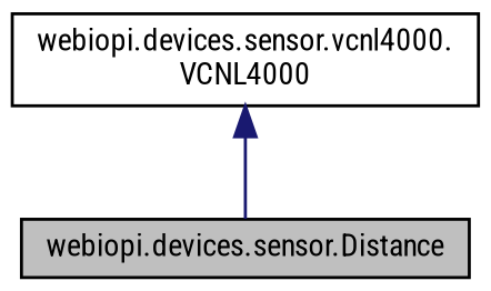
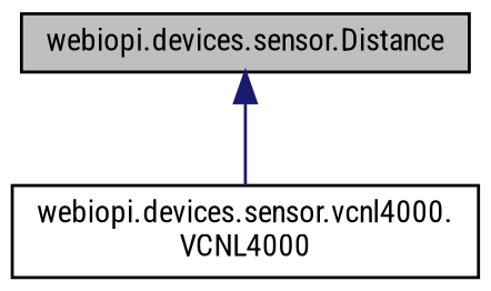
  digraph {
    fontname="Roboto Condensed"
    node [color=black fontname="Roboto Condensed" fontsize=10 shape=record style=filled]
    n1 [fillcolor=grey75 fontcolor=black height=0.2 label="webiopi.devices.sensor.Distance" width=0.4]
    n2 [fillcolor=white height=0.2 label="webiopi.devices.sensor.vcnl4000.\lVCNL4000" width=0.4]
-   n2 -> n1 [color=midnightblue dir=back fontname="Roboto Condensed" fontsize=10 labelfontname=Helvetica labelfontsize=10 style=solid]
+   n1 -> n2 [color=midnightblue dir=back fontname="Roboto Condensed" fontsize=10 labelfontname=Helvetica labelfontsize=10 style=solid]
  }
